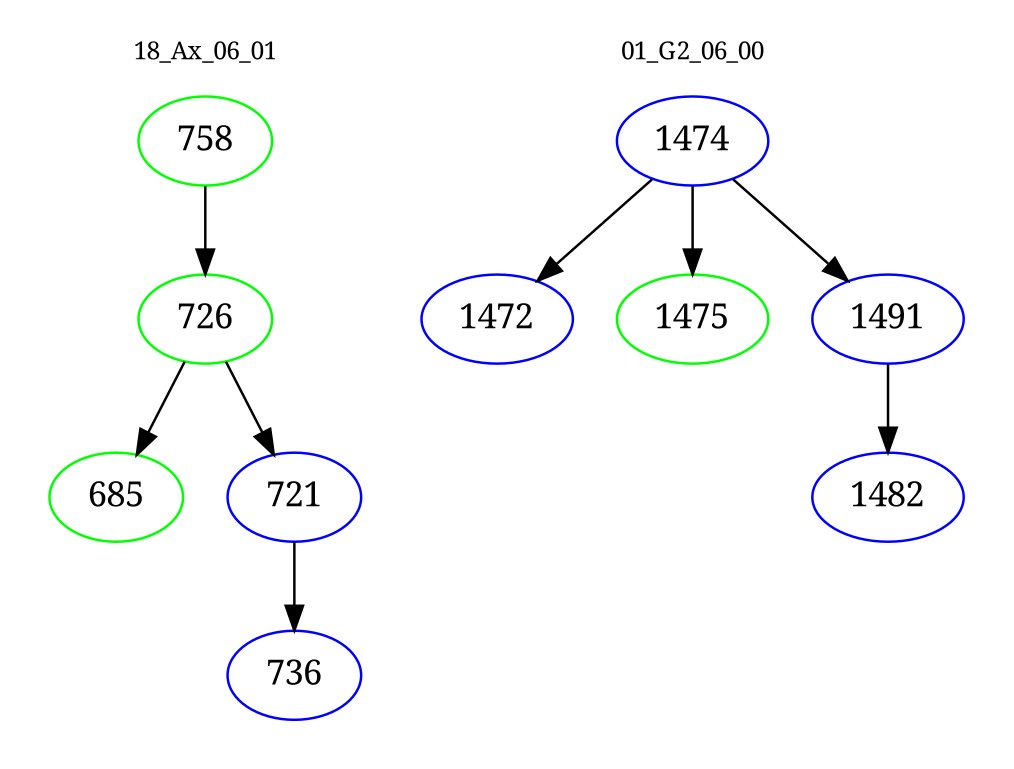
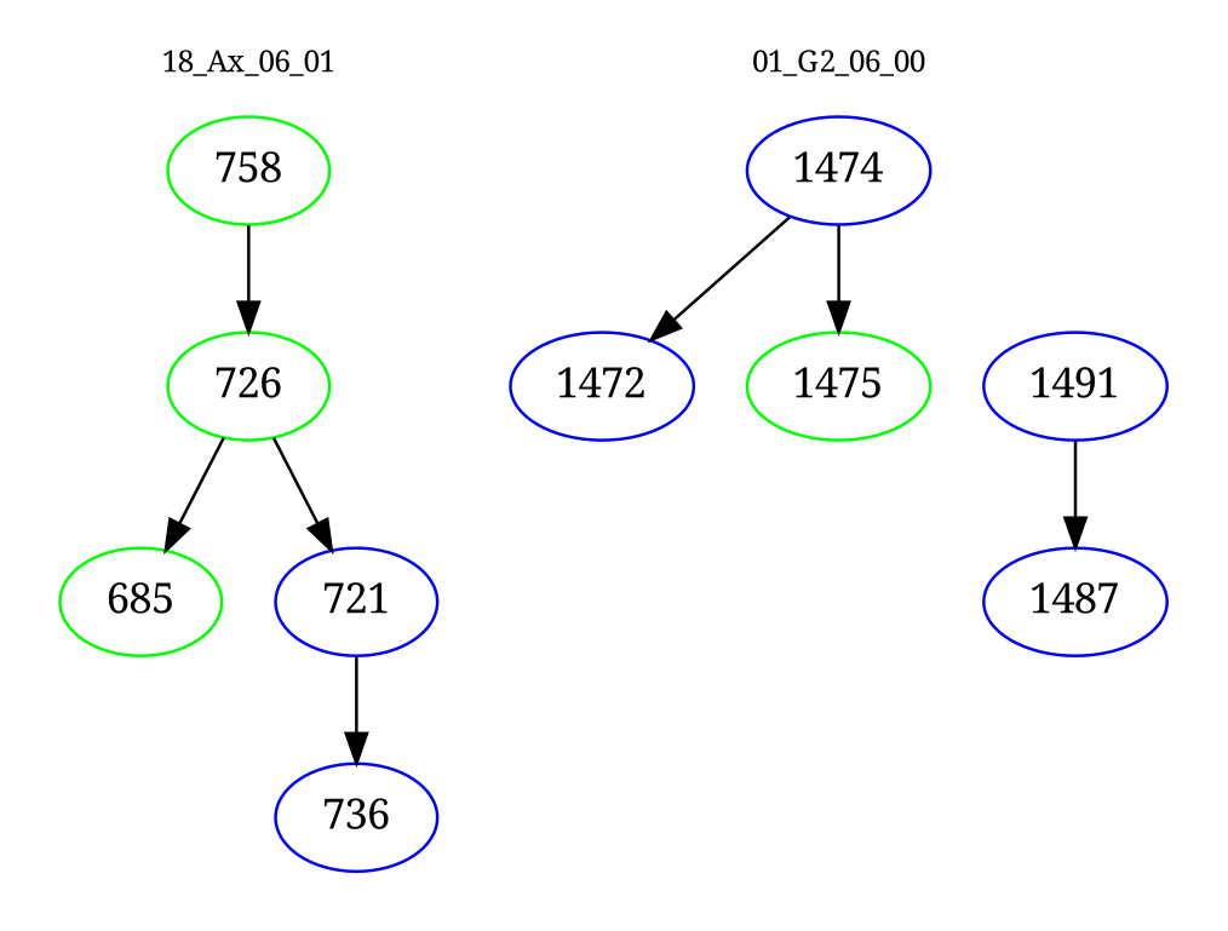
  digraph {
    fontname="Noto Serif"
    node [color=blue fontname="Noto Serif"]
    edge [color=black fontname="Noto Serif"]
    n1 [color=green label=726]
    n2 [color=green label=685]
    n3 [color=green label=758]
    n4 [label=721]
    n5 [label=736]
    n6 [label=1474]
    n7 [label=1472]
    n8 [color=green label=1475]
    n9 [label=1491]
-   n10 [label=1482]
+   n10 [label=1487]
    subgraph cluster_1 {
      color=white
      fontsize=10
      label="18_Ax_06_01"
      n1
      n2
      n3
      n4
      n5
    }
    subgraph cluster_2 {
      color=white
      fontsize=10
      label="01_G2_06_00"
      n6
      n7
      n8
      n9
      n10
    }
    n1 -> n2
    n1 -> n4
    n3 -> n1
    n4 -> n5
    n6 -> n7
    n6 -> n8
-   n6 -> n9
    n9 -> n10
  }
